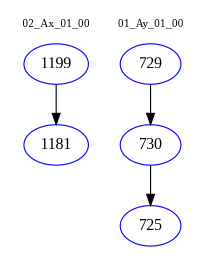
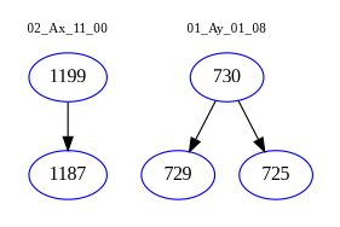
  digraph {
    fontname="Liberation Serif"
    node [color=blue fontname="Liberation Serif"]
    edge [color=black fontname="Liberation Serif"]
    n1 [label=1199]
-   n2 [label=1181]
+   n2 [label=1187]
    n3 [label=729]
    n4 [label=725]
    n5 [label=730]
    subgraph cluster_1 {
      color=white
      fontsize=10
-     label="02_Ax_01_00"
+     label="02_Ax_11_00"
      n1
      n2
    }
    subgraph cluster_2 {
      color=white
      fontsize=10
-     label="01_Ay_01_00"
+     label="01_Ay_01_08"
      n3
      n4
      n5
    }
    n1 -> n2
-   n3 -> n5
+   n5 -> n3
    n5 -> n4
  }
